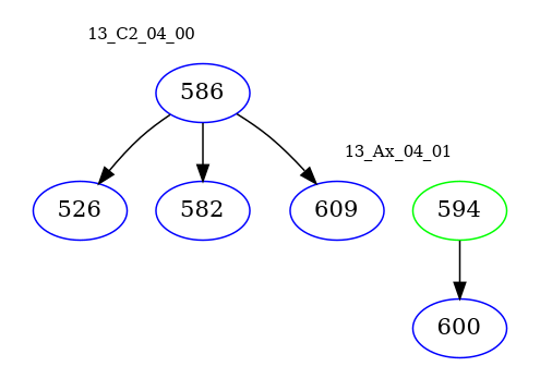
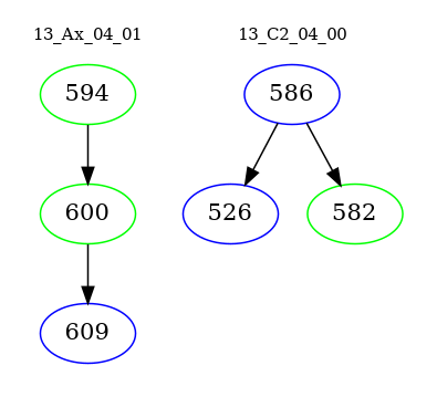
  digraph {
    node [color=blue]
    edge [color=black]
-   n1 [label=600]
+   n1 [color=green label=600]
    n2 [color=green label=594]
    n3 [label=609]
    n4 [label=586]
    n5 [label=526]
-   n6 [label=582]
+   n6 [color=green label=582]
    subgraph cluster_1 {
      color=white
      fontsize=10
      label="13_Ax_04_01"
      n1
      n2
      n3
    }
    subgraph cluster_2 {
      color=white
      fontsize=10
      label="13_C2_04_00"
      n4
      n5
      n6
    }
-   n4 -> n3
+   n1 -> n3
    n2 -> n1
    n4 -> n5
    n4 -> n6
  }
